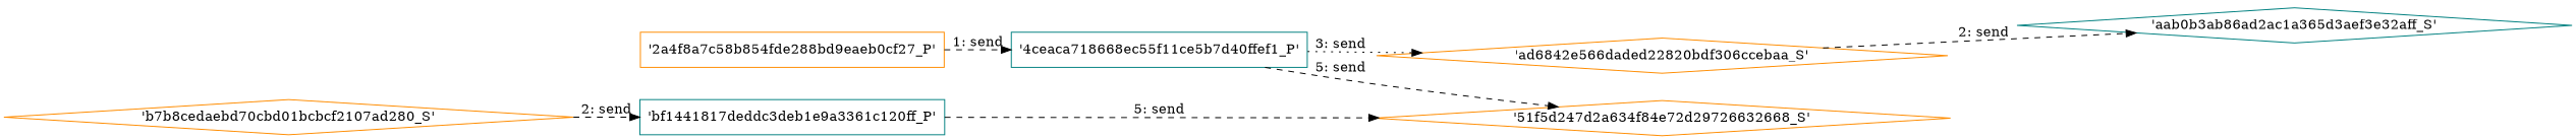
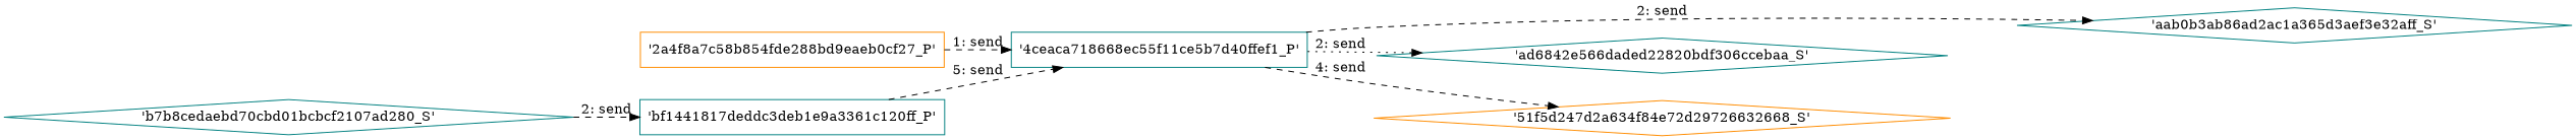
  digraph {
    engine=neato
    fixedsize=false
    fontsize=10
    nodesep=0.3
    rankdir=LR
    ranksep=0
    splines=true
    node [color=darkorange node_type=Socket shape=diamond]
    edge [style=dashed]
    "'2a4f8a7c58b854fde288bd9eaeb0cf27_P'" [node_type=Process shape=box]
    "'4ceaca718668ec55f11ce5b7d40ffef1_P'" [color=teal node_type=Process shape=box]
    "'aab0b3ab86ad2ac1a365d3aef3e32aff_S'" [color=teal]
-   "'ad6842e566daded22820bdf306ccebaa_S'"
+   "'ad6842e566daded22820bdf306ccebaa_S'" [color=teal]
    "'51f5d247d2a634f84e72d29726632668_S'"
    "'bf1441817deddc3deb1e9a3361c120ff_P'" [color=teal node_type=Process shape=box]
-   "'b7b8cedaebd70cbd01bcbcf2107ad280_S'"
+   "'b7b8cedaebd70cbd01bcbcf2107ad280_S'" [color=teal]
    "'2a4f8a7c58b854fde288bd9eaeb0cf27_P'" -> "'4ceaca718668ec55f11ce5b7d40ffef1_P'" [label="1: send"]
-   "'ad6842e566daded22820bdf306ccebaa_S'" -> "'aab0b3ab86ad2ac1a365d3aef3e32aff_S'" [label="2: send"]
-   "'4ceaca718668ec55f11ce5b7d40ffef1_P'" -> "'ad6842e566daded22820bdf306ccebaa_S'" [label="3: send" style=dotted]
-   "'4ceaca718668ec55f11ce5b7d40ffef1_P'" -> "'51f5d247d2a634f84e72d29726632668_S'" [label="5: send"]
-   "'bf1441817deddc3deb1e9a3361c120ff_P'" -> "'51f5d247d2a634f84e72d29726632668_S'" [label="5: send"]
+   "'4ceaca718668ec55f11ce5b7d40ffef1_P'" -> "'aab0b3ab86ad2ac1a365d3aef3e32aff_S'" [label="2: send"]
+   "'4ceaca718668ec55f11ce5b7d40ffef1_P'" -> "'ad6842e566daded22820bdf306ccebaa_S'" [label="2: send" style=dotted]
+   "'4ceaca718668ec55f11ce5b7d40ffef1_P'" -> "'51f5d247d2a634f84e72d29726632668_S'" [label="4: send"]
+   "'bf1441817deddc3deb1e9a3361c120ff_P'" -> "'4ceaca718668ec55f11ce5b7d40ffef1_P'" [label="5: send"]
    "'b7b8cedaebd70cbd01bcbcf2107ad280_S'" -> "'bf1441817deddc3deb1e9a3361c120ff_P'" [label="2: send"]
  }
